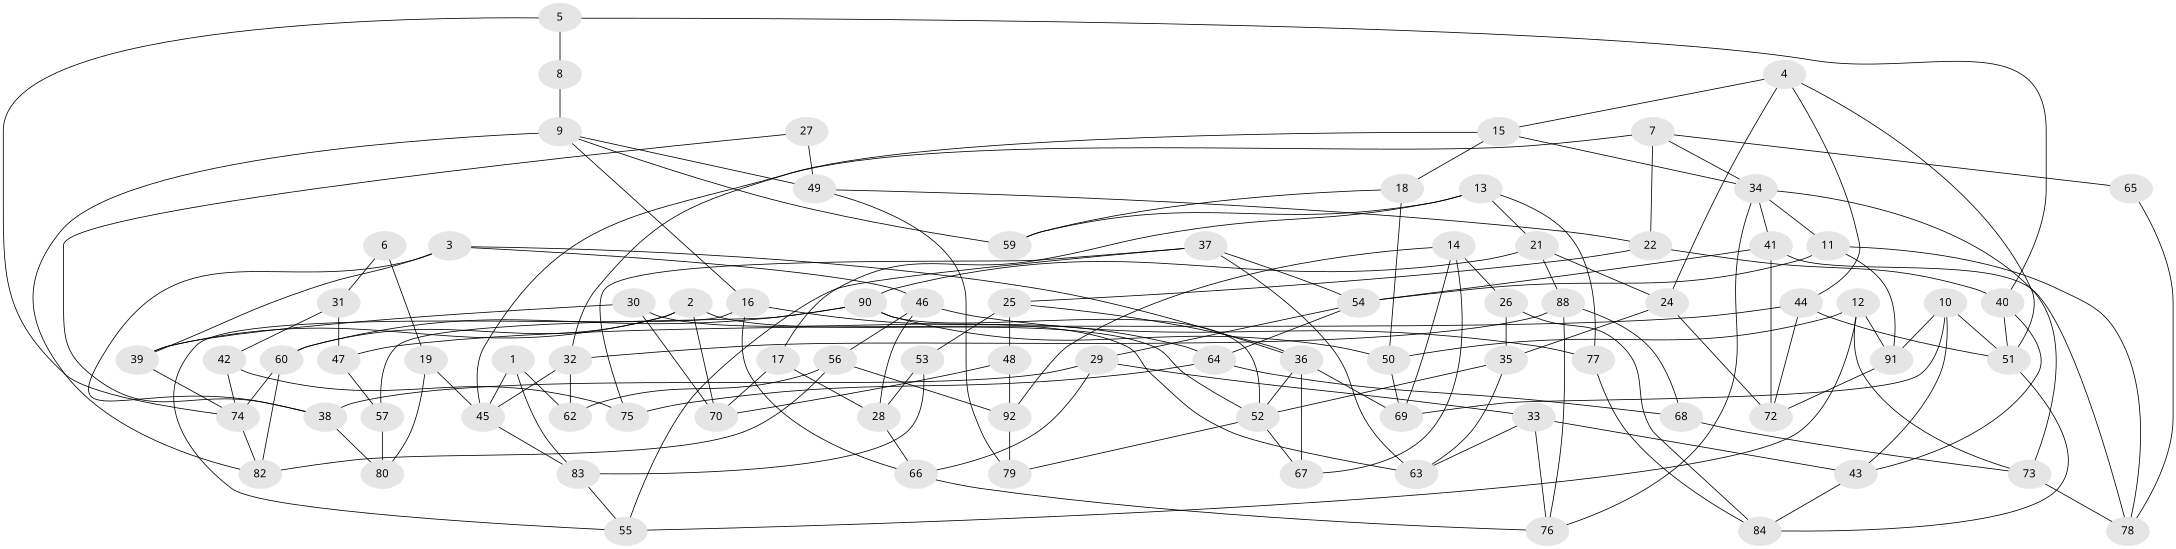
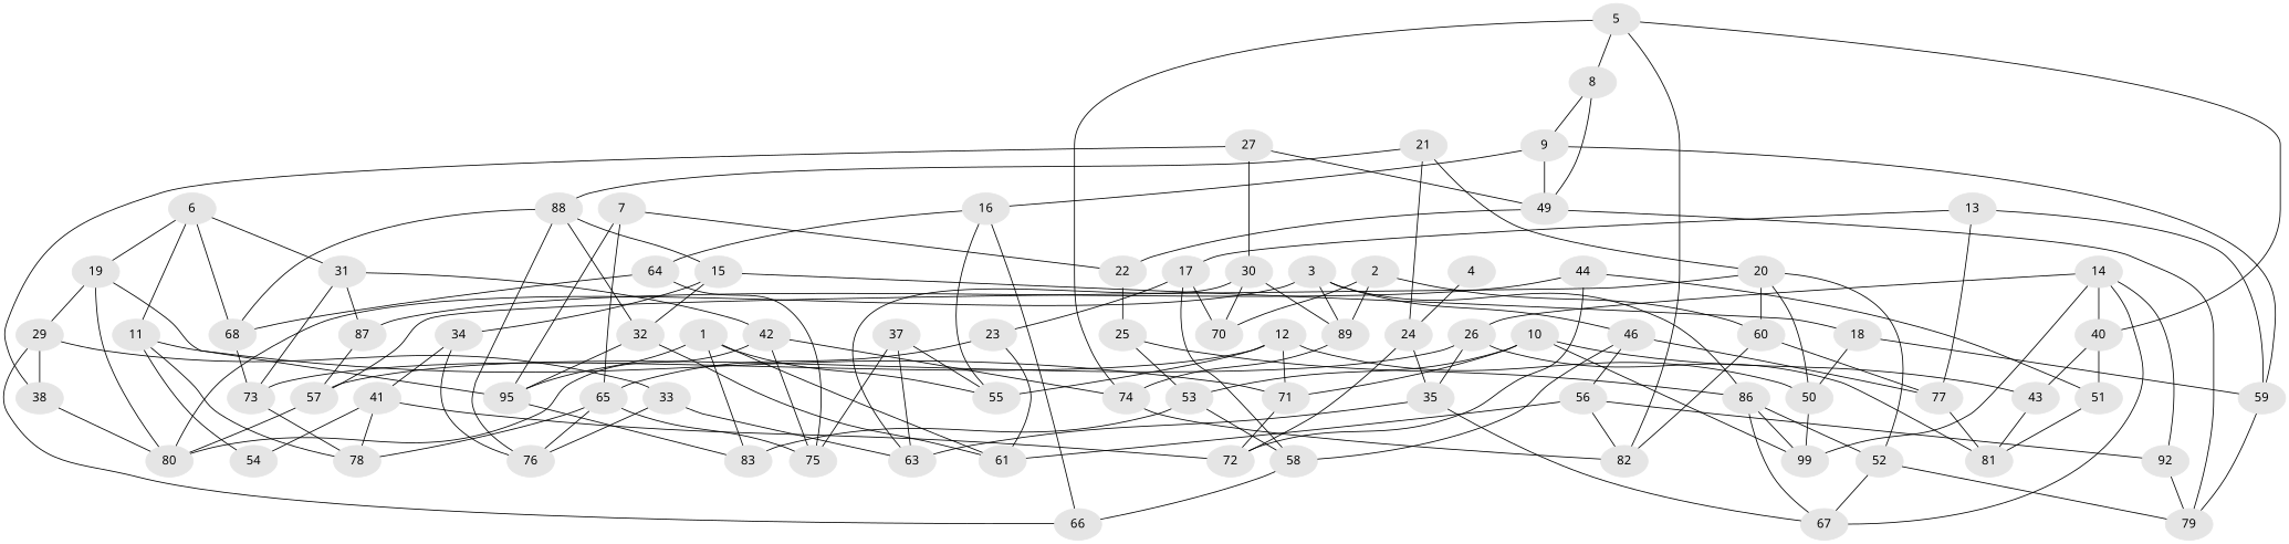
  graph {
    fontname="Noto Sans"
    node [color=gray90 fontname="Noto Sans" style=filled]
    edge [fontname="Noto Sans"]
    1
-   45
+   45 [label=95]
    55
-   61 [label=62]
+   61
    83
    2
-   39
+   39 [label=89]
    52
    60
    70
    74
    67
    79
    82
    77
    3
    38
    46
-   36
+   36 [label=86]
    18
    59
    50
    80
-   58 [label=28]
+   58
    56
    4
    15
    24
    44
    51
    34
    32
    35
    72
-   47
-   81 [label=84]
+   47 [label=87]
+   81
    5
    8
    40
    9
    49
    43
    6
    11
    19
    31
    68
-   71 [label=91]
+   71
    54
    78
    29
    73
    42
    7
    22
    65
    25
    76
    41
    75
    16
    64
    66
    10
    53
-   69
+   69 [label=99]
    12
    13
    17
    21
-   20 [label=90]
+   23
+   20
    n73 [label=88]
    14
    26
    n76 [label=92]
    57
    33
    27
    30
-   48
    63
    37
    1 -- 45
-   83 -- 55
+   1 -- 55
    1 -- 61
    1 -- 83
    45 -- 83
    2 -- 39
-   2 -- 52
    2 -- 60
    2 -- 70
    39 -- 74
    52 -- 67
    52 -- 79
    60 -- 82
-   60 -- 74
+   60 -- 77
    74 -- 82
    77 -- 81
    3 -- 39
-   3 -- 38
+   3 -- 80
    3 -- 46
    3 -- 36
    38 -- 80
    46 -- 77
    46 -- 58
    46 -- 56
    36 -- 52
    36 -- 67
    36 -- 69
    18 -- 59
    18 -- 50
+   59 -- 79
    50 -- 69
    58 -- 66
    56 -- 61
    56 -- 82
    56 -- n76
-   4 -- 15
+   n73 -- 15
    4 -- 24
-   4 -- 44
-   4 -- 51
    15 -- 18
    15 -- 34
    15 -- 32
    24 -- 35
    24 -- 72
    44 -- 51
    44 -- 72
    44 -- 47
    51 -- 81
    34 -- 76
    34 -- 41
    32 -- 45
    32 -- 61
-   35 -- 52
+   35 -- 67
    35 -- 63
    47 -- 57
    5 -- 74
-   9 -- 82
+   5 -- 82
    5 -- 8
    5 -- 40
    8 -- 9
+   8 -- 49
    40 -- 51
    40 -- 43
    9 -- 59
    9 -- 49
    9 -- 16
    49 -- 79
    49 -- 22
    43 -- 81
-   34 -- 11
+   6 -- 11
    6 -- 19
    6 -- 31
+   6 -- 68
    11 -- 71
    11 -- 54
    11 -- 78
    19 -- 45
    19 -- 80
-   54 -- 29
+   19 -- 29
    31 -- 47
-   34 -- 73
+   31 -- 73
    31 -- 42
    68 -- 73
    71 -- 72
-   54 -- 64
    29 -- 38
    29 -- 66
    29 -- 33
    73 -- 78
    42 -- 74
+   42 -- 80
    42 -- 75
    7 -- 45
-   7 -- 34
    7 -- 22
    7 -- 65
-   22 -- 40
+   14 -- 40
    22 -- 25
    65 -- 78
+   65 -- 75
    25 -- 36
    25 -- 53
-   25 -- 48
    41 -- 72
    41 -- 54
    41 -- 78
    16 -- 55
    16 -- 64
    16 -- 66
    64 -- 68
    64 -- 75
-   66 -- 76
+   65 -- 76
    10 -- 43
    10 -- 71
-   10 -- 51
+   10 -- 53
    10 -- 69
    53 -- 83
    53 -- 58
    12 -- 55
    12 -- 50
    12 -- 71
    12 -- 73
    13 -- 77
    13 -- 59
    13 -- 17
-   13 -- 21
    17 -- 70
    17 -- 58
+   17 -- 23
    21 -- 24
    21 -- 20
    21 -- n73
+   23 -- 61
+   23 -- 65
    20 -- 52
    20 -- 60
    20 -- 50
    20 -- 57
    n73 -- 32
    n73 -- 68
    n73 -- 76
    14 -- 67
    14 -- 69
    14 -- 26
    14 -- n76
    26 -- 35
    26 -- 81
+   26 -- 57
    n76 -- 79
    57 -- 80
-   33 -- 43
    33 -- 76
    33 -- 63
    27 -- 38
    27 -- 49
+   27 -- 30
    30 -- 39
    30 -- 70
    30 -- 63
-   48 -- 70
-   48 -- n76
    37 -- 55
-   37 -- 54
    37 -- 75
    37 -- 63
  }
